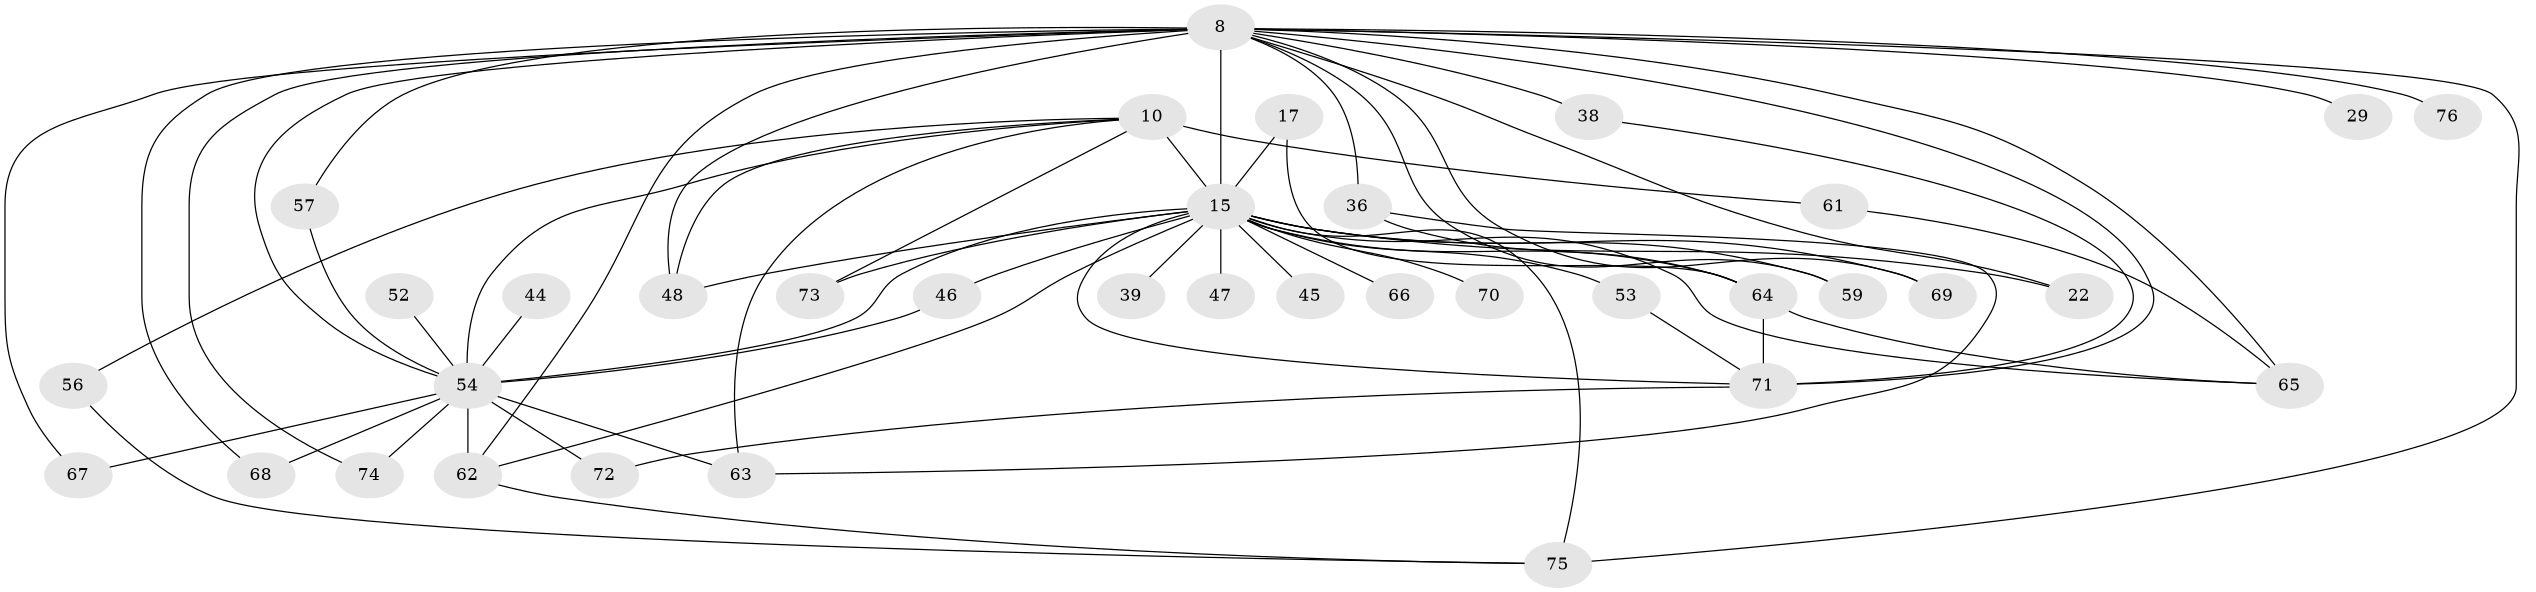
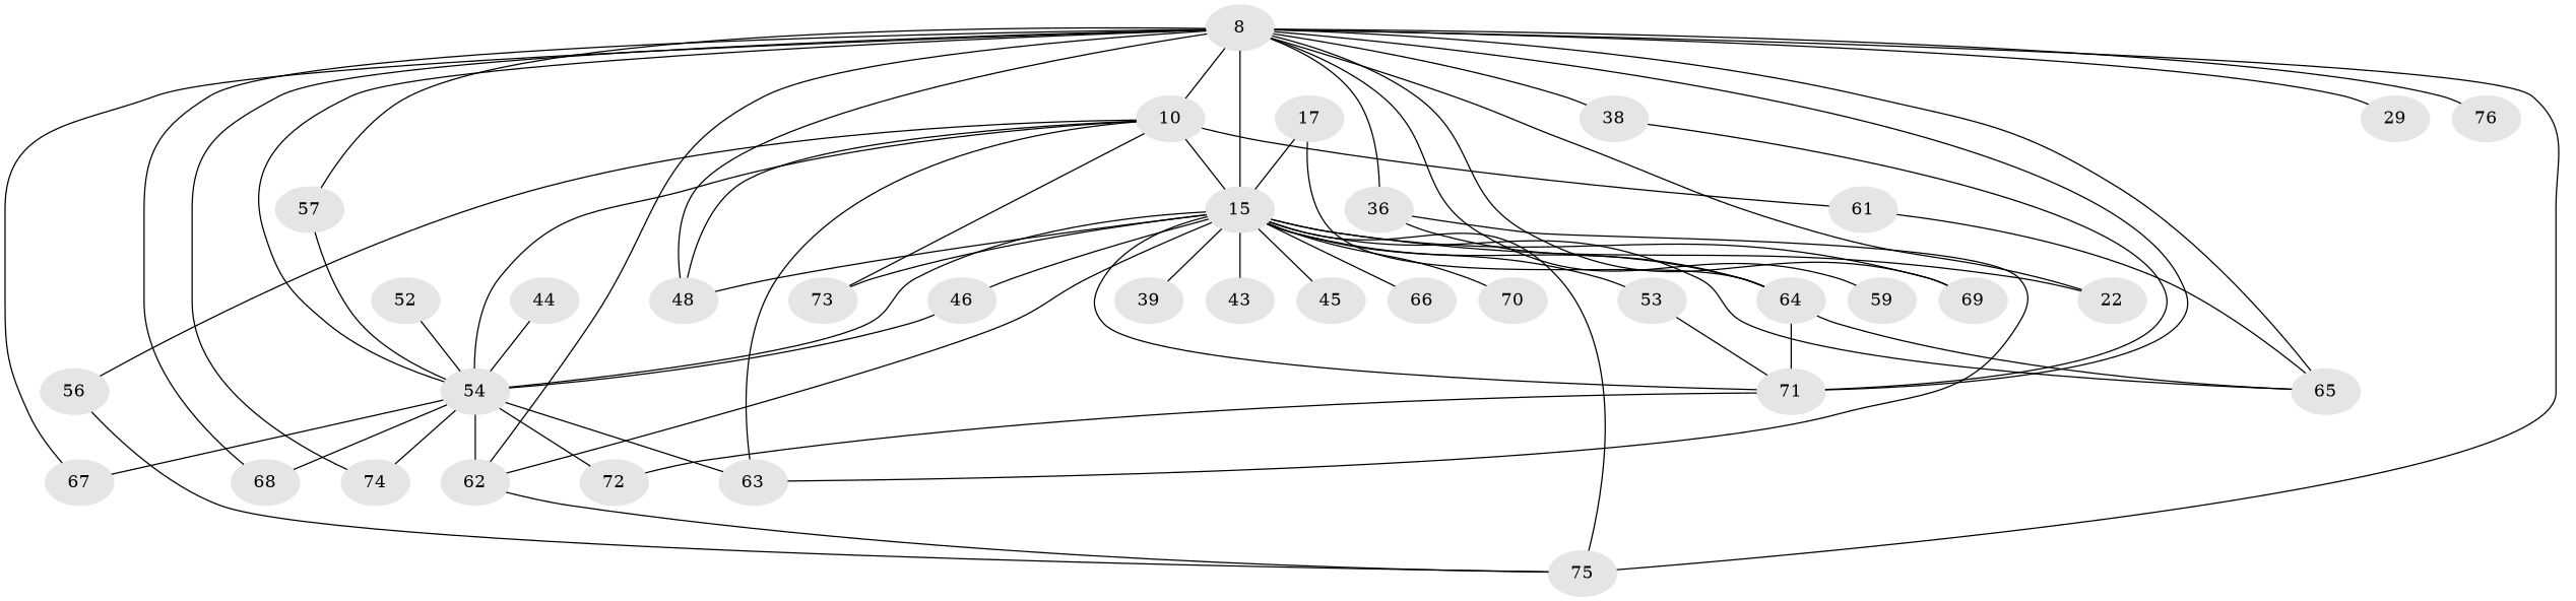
  graph {
    node [color=gray90 style=filled]
    8 [super="+4"]
    10 [super="+6"]
    n3 [label=15 super="+16+5"]
    22 [super="+13"]
    n5 [label=57]
    29
    36
    38 [super="+20"]
    48 [super="+37"]
    54 [super="+26+9"]
    59
    62 [super="+57+41"]
    65 [super="+31+49"]
    67
    68
    69 [super="+11"]
    71 [super="+55+60"]
    74
    75 [super="+12"]
    76
    73
    56
    61
    63 [super="+47"]
    64 [super="+40+50"]
    39
-   43 [label=47]
+   43
    45
    46
    53 [super="+19"]
    66
    70
    44
    72
    17
    52
+   8 -- 10 [weight=6]
    8 -- n3 [weight=11]
    8 -- 22 [weight=2]
    8 -- n5
    8 -- 29 [weight=2]
    8 -- 36 [weight=2]
    8 -- 38 [weight=2]
    8 -- 48
    8 -- 54 [weight=7]
    8 -- 59
    8 -- 62
    8 -- 65 [weight=5]
    8 -- 67
    8 -- 68
    8 -- 69 [weight=2]
    8 -- 71 [weight=4]
    8 -- 74
    8 -- 75 [weight=2]
    8 -- 76 [weight=2]
    10 -- n3 [weight=6]
    10 -- 48
    10 -- 54 [weight=4]
    10 -- 73
    10 -- 56
    10 -- 61
    10 -- 63
    n3 -- 22
    n3 -- 48
    n3 -- 54 [weight=7]
-   n3 -- 59
    n3 -- 62
    n3 -- 65
    n3 -- 69
    n3 -- 71 [weight=3]
    n3 -- 75
    n3 -- 73
    n3 -- 64
    n3 -- 39 [weight=2]
    n3 -- 43 [weight=2]
    n3 -- 45 [weight=2]
    n3 -- 46
    n3 -- 53 [weight=2]
    n3 -- 66
    n3 -- 70 [weight=2]
    n5 -- 54
    36 -- 63
    36 -- 64
    38 -- 71
    54 -- 62 [weight=4]
    54 -- 67
    54 -- 68
    54 -- 74
    54 -- 63
    54 -- 72
    62 -- 75
    71 -- 72
    56 -- 75
    61 -- 65
    64 -- 65
    64 -- 71
    46 -- 54
    53 -- 71
    44 -- 54
    17 -- n3 [weight=2]
    17 -- 64
    52 -- 54 [weight=2]
  }
